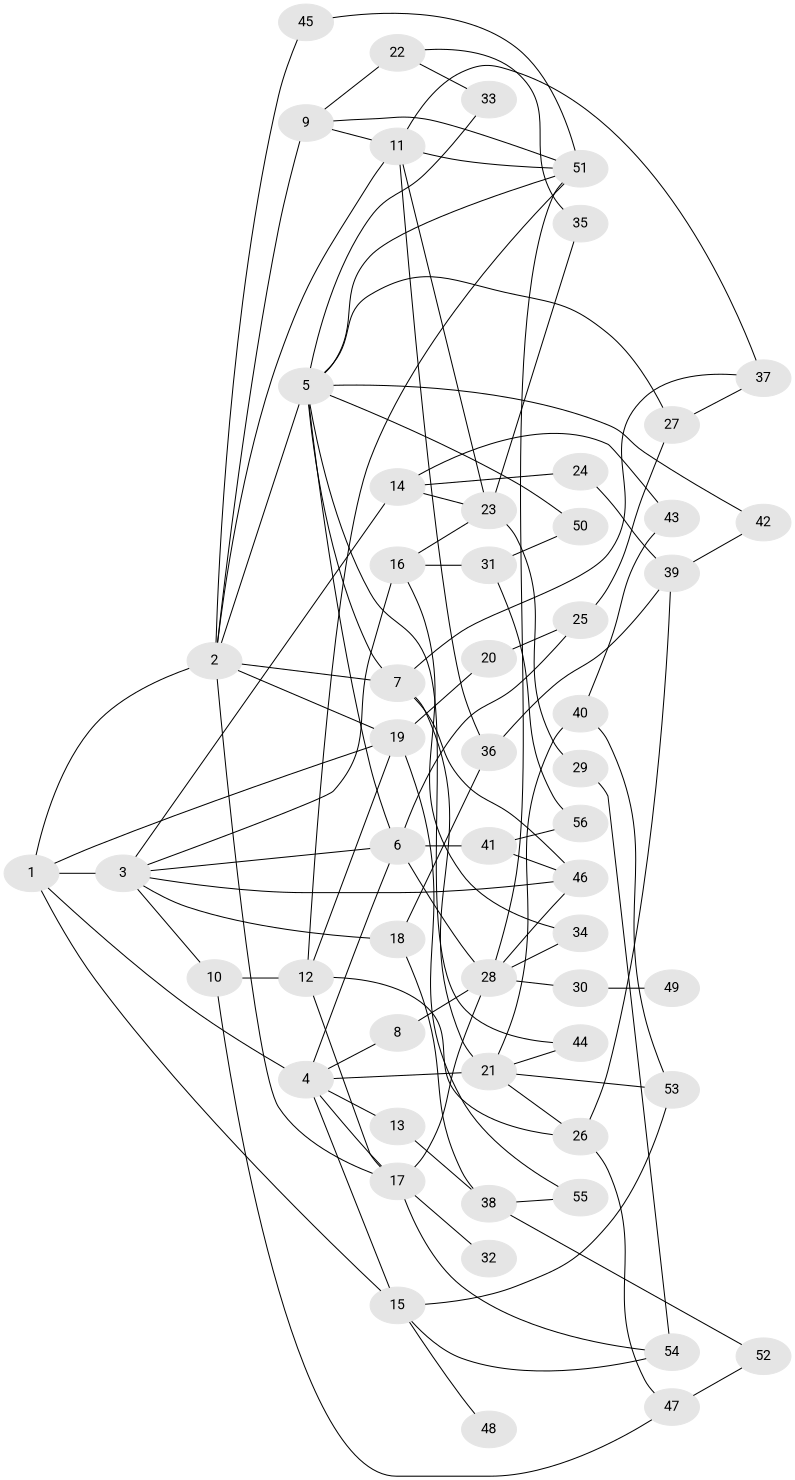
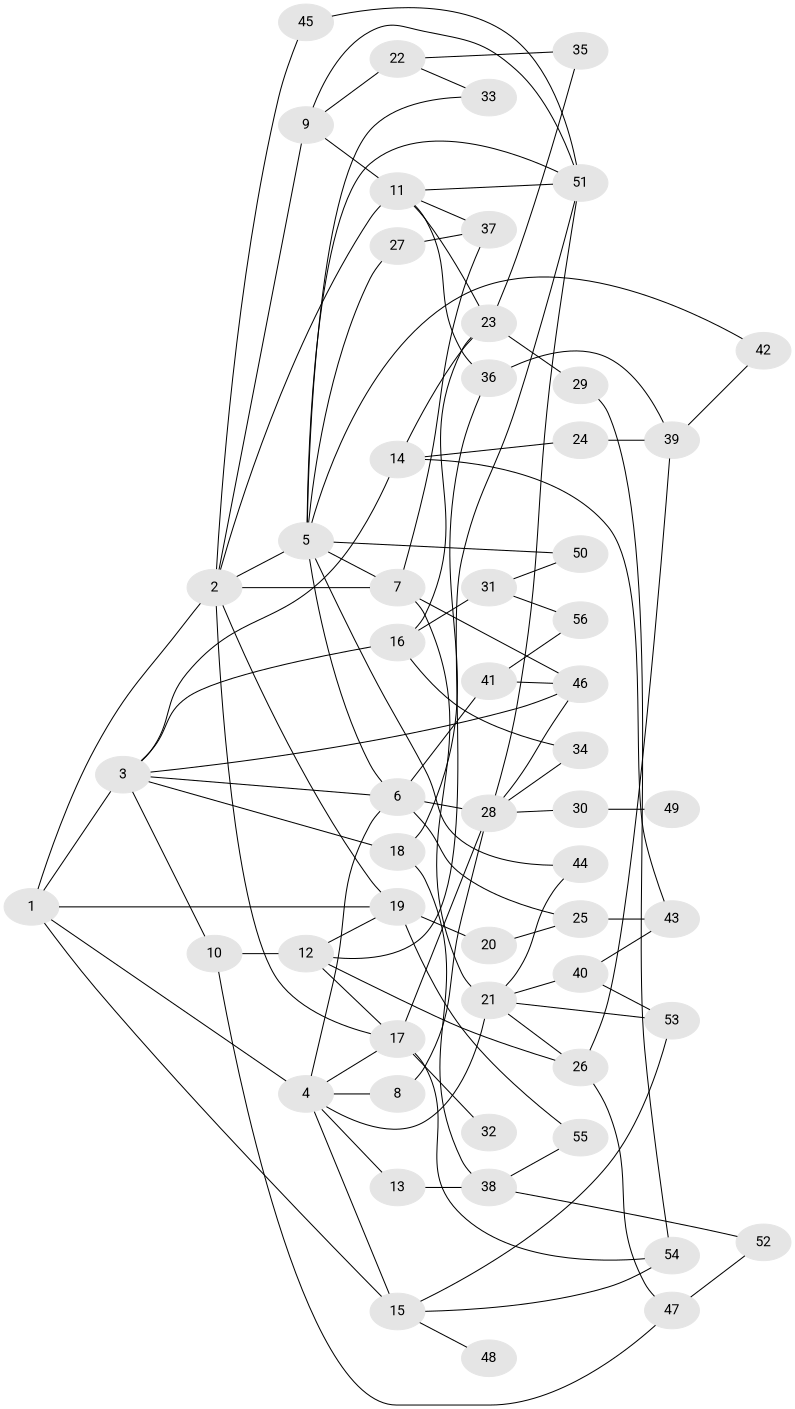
  graph {
    fontname=Roboto
    rankdir=LR
    node [color=gray90 fontname=Roboto style=filled]
    edge [fontname=Roboto weight=1.0]
    1
    2
    3
    4
    15
    19
    5
    7
    9
    11
    17
    45
    6
    10
    14
    16
    18
    46
    8
    13
    21
    48
    53
    54
    20
    55
    27
    33
    42
    44
    50
    51
    37
    22
    23
    36
    28
    32
    25
    41
    12
    47
    24
    43
    31
    34
    38
    26
    40
    39
    30
    56
    35
    52
    29
    49
    1 -- 2
    1 -- 3
    1 -- 4
    1 -- 15
    1 -- 19
    2 -- 19 [weight=2.0]
    2 -- 5
    2 -- 7
    2 -- 9
    2 -- 11
    2 -- 17
    2 -- 45
    3 -- 6
    3 -- 10
    3 -- 14
    3 -- 16
    3 -- 18
    3 -- 46
    4 -- 15
    4 -- 17
    4 -- 6 [weight=2.0]
    4 -- 8
    4 -- 13
    4 -- 21 [weight=2.0]
    15 -- 48
    15 -- 53
    15 -- 54
    19 -- 20 [weight=2.0]
    19 -- 55
    5 -- 7
    5 -- 6
    5 -- 27
    5 -- 33
    5 -- 42
    5 -- 44
    5 -- 50
    5 -- 51
    7 -- 46
    7 -- 21
    7 -- 37
    9 -- 11
    9 -- 51
    9 -- 22
    11 -- 51
    11 -- 37
    11 -- 23
    11 -- 36
    17 -- 54
    17 -- 28
    17 -- 32
    45 -- 51
    6 -- 28
    6 -- 25
    6 -- 41 [weight=3.0]
    10 -- 12 [weight=4.0]
    10 -- 47
    14 -- 23
    14 -- 24
    14 -- 43
    16 -- 23
    16 -- 31 [weight=2.0]
    16 -- 34
    18 -- 36
    18 -- 38
    8 -- 28
    13 -- 38
    21 -- 53
    21 -- 44
    21 -- 26
    21 -- 40 [weight=2.0]
    20 -- 25
    27 -- 37
    22 -- 33
    22 -- 35 [weight=2.0]
    23 -- 35
    23 -- 29
    36 -- 39
    28 -- 46
    28 -- 51
    28 -- 34
    28 -- 30
-   25 -- 27 [weight=2.0]
+   25 -- 43 [weight=2.0]
    41 -- 46
    41 -- 56
    12 -- 19
    12 -- 17
    12 -- 51 [weight=2.0]
    12 -- 26
    47 -- 52
    24 -- 39 [weight=2.0]
    31 -- 50
    31 -- 56
    38 -- 55
    38 -- 52
    26 -- 47
    26 -- 39
    40 -- 53
    40 -- 43
    39 -- 42
    30 -- 49 [weight=2.0]
    29 -- 54
  }
